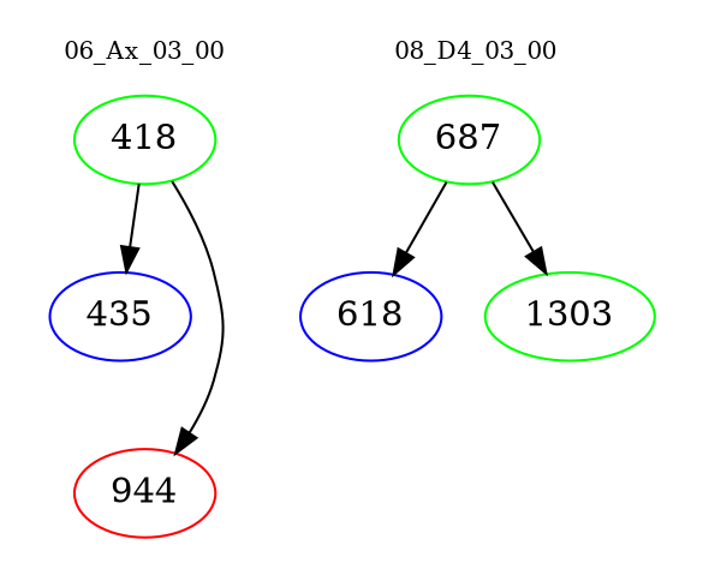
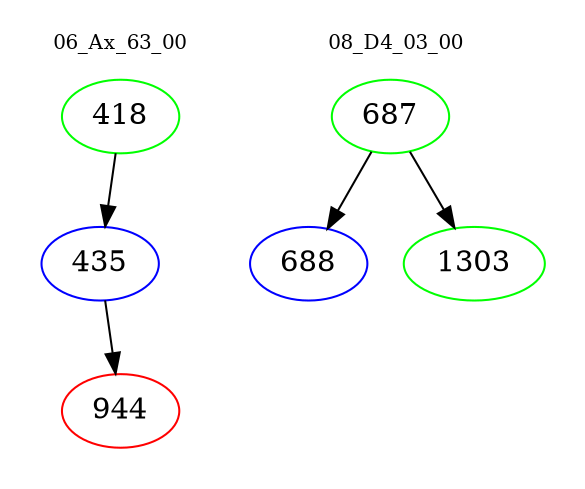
  digraph {
    node [color=green]
    edge [color=black]
    n1 [label=418]
    n2 [color=blue label=435]
    n3 [color=red label=944]
    n4 [label=687]
-   n5 [color=blue label=618]
+   n5 [color=blue label=688]
    n6 [label=1303]
    subgraph cluster_1 {
      color=white
      fontsize=10
-     label="06_Ax_03_00"
+     label="06_Ax_63_00"
      n1
      n2
      n3
    }
    subgraph cluster_2 {
      color=white
      fontsize=10
      label="08_D4_03_00"
      n4
      n5
      n6
    }
    n1 -> n2
-   n1 -> n3
+   n2 -> n3
    n4 -> n5
    n4 -> n6
  }
